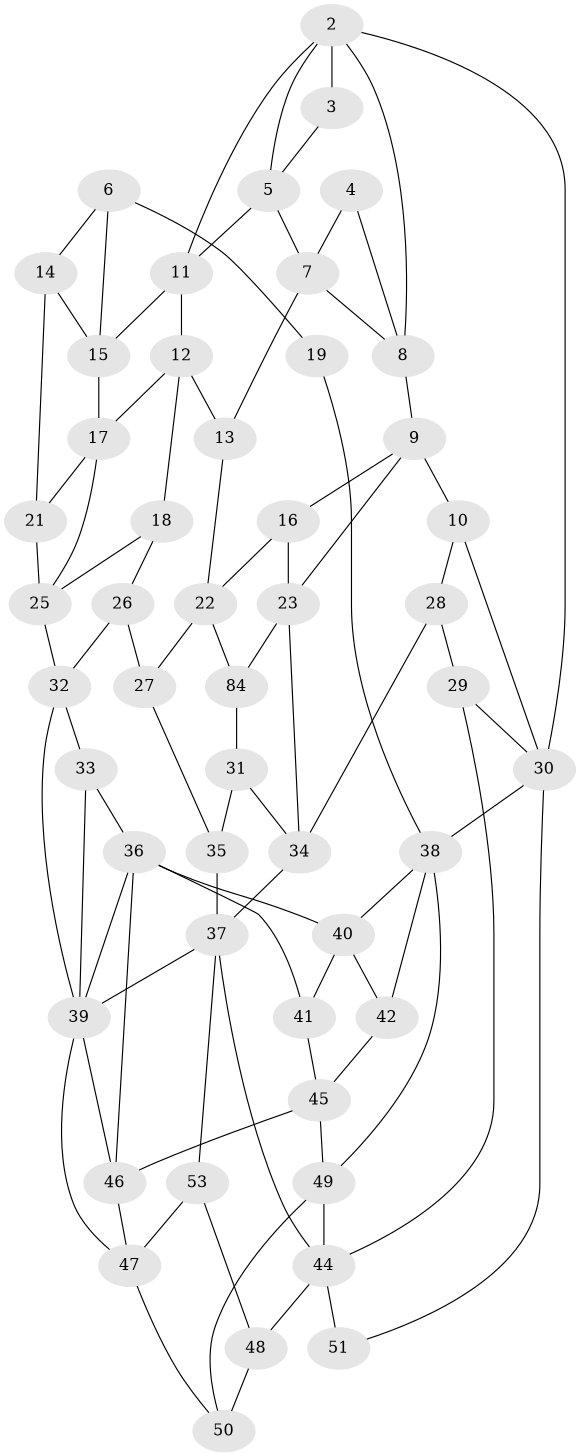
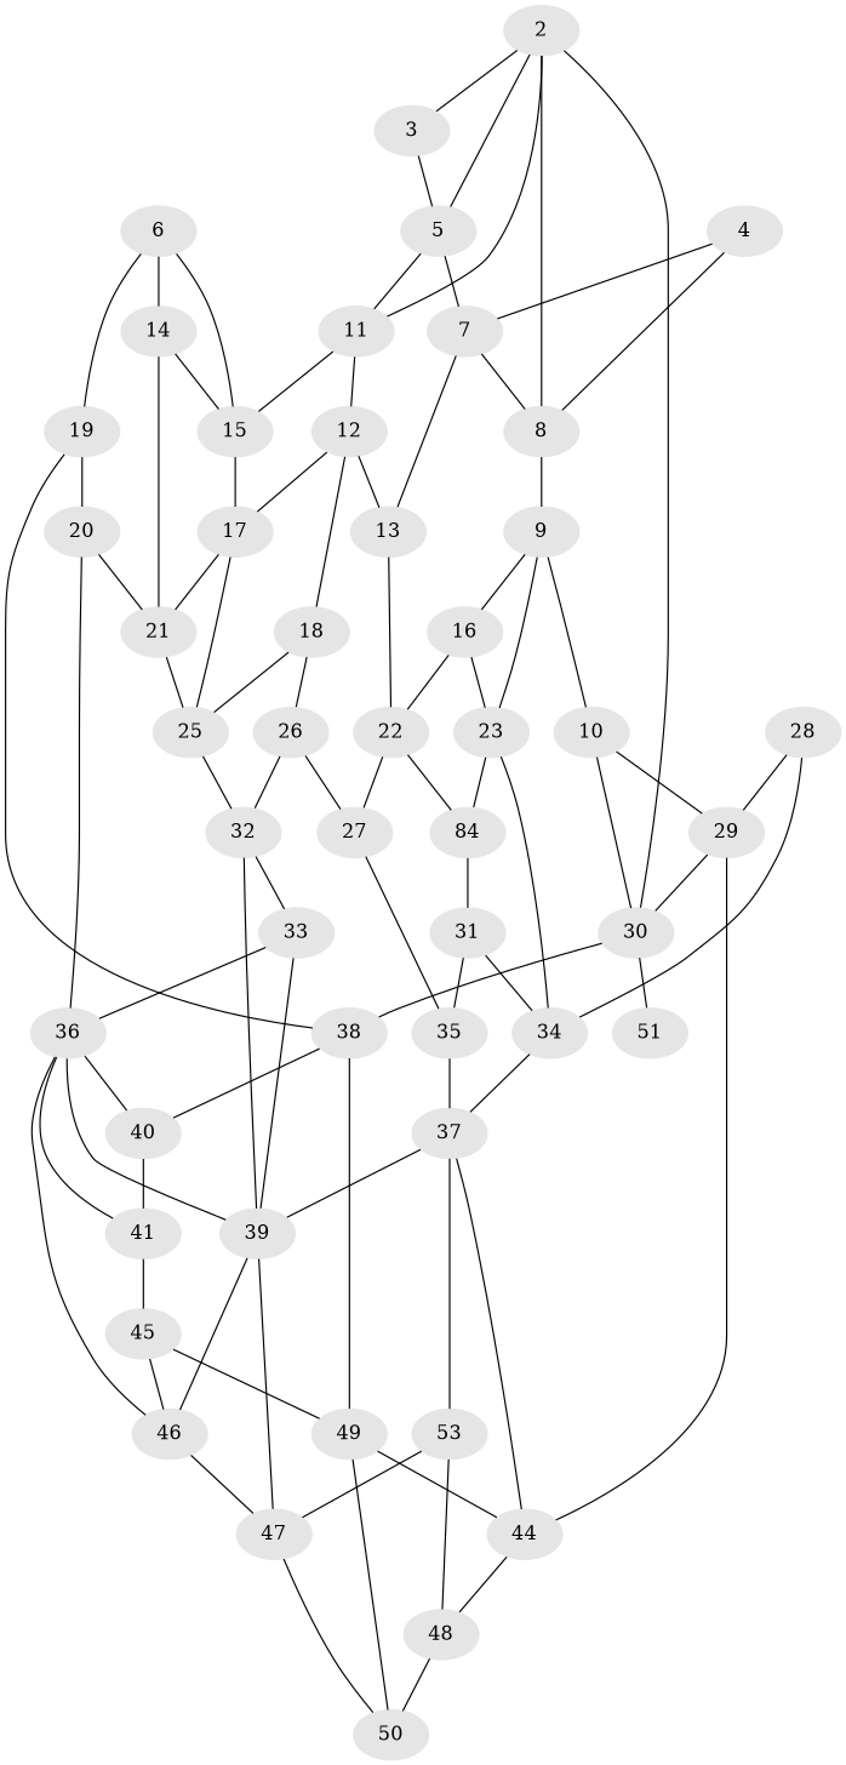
  graph {
    node [color=gray90 style=filled]
    edge [weight=1.0]
    6
    19
    14
    15
    38
+   20
    40
-   42
    49
    2
    3
    5
    8
    11
    30
    7
    9
    12
    51
    4
    13
    21
    17
    22
    10
    16
    23
    28
    n29 [label=84]
    34
    29
    18
    25
    26
    27
    32
    36
    39
    41
    46
    31
    35
    37
    33
    44
    48
    47
    n48 [label=53]
    45
    50
    6 -- 19
    6 -- 14
    6 -- 15
    19 -- 38
+   19 -- 20
    14 -- 15
    14 -- 21
    15 -- 17
    38 -- 40
-   38 -- 42 [weight=2.0]
    38 -- 49
-   40 -- 42
+   20 -- 21
+   20 -- 36
    40 -- 41
-   42 -- 45
    49 -- 44
    49 -- 50
    2 -- 3
    2 -- 5
    2 -- 8
    2 -- 11
    2 -- 30
    3 -- 5
    5 -- 11
    5 -- 7
    8 -- 9
    11 -- 15
    11 -- 12
    30 -- 38 [weight=2.0]
    30 -- 51
    7 -- 8
    7 -- 13
    9 -- 10
    9 -- 16
    9 -- 23
    12 -- 13
    12 -- 17
    12 -- 18
    4 -- 8
    4 -- 7
    13 -- 22
    21 -- 25
    17 -- 21
    17 -- 25
    22 -- n29
    22 -- 27
    10 -- 30
-   10 -- 28
+   10 -- 29
    16 -- 22
    16 -- 23
    23 -- n29
    23 -- 34
    28 -- 34 [weight=2.0]
    28 -- 29
    n29 -- 31
    34 -- 37
    29 -- 30
    29 -- 44
    18 -- 25
    18 -- 26
    25 -- 32
    26 -- 27 [weight=2.0]
    26 -- 32
    27 -- 35
    32 -- 39
    32 -- 33
    36 -- 40
    36 -- 39
    36 -- 41
    36 -- 46
    39 -- 46
    39 -- 47
    41 -- 45
    46 -- 47
    31 -- 34 [weight=2.0]
    31 -- 35
    35 -- 37 [weight=2.0]
    37 -- 39
    37 -- 44
    37 -- n48
    33 -- 36
    33 -- 39
-   44 -- 51
    44 -- 48
    48 -- 50 [weight=2.0]
    47 -- 50
    n48 -- 48
    n48 -- 47
    45 -- 49
    45 -- 46
  }
